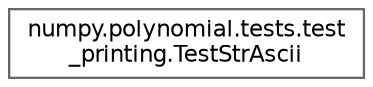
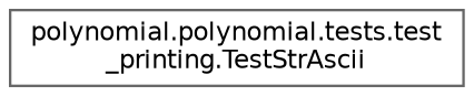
  digraph {
    rankdir=TB
-   n1 [color=grey40 fillcolor=white fontname=Helvetica fontsize=10 height=0.2 label="numpy.polynomial.tests.test\l_printing.TestStrAscii" shape=box style=filled width=0.4]
+   n1 [color=grey40 fillcolor=white fontname=Helvetica fontsize=10 height=0.2 label="polynomial.polynomial.tests.test\l_printing.TestStrAscii" shape=box style=filled width=0.4]
  }
